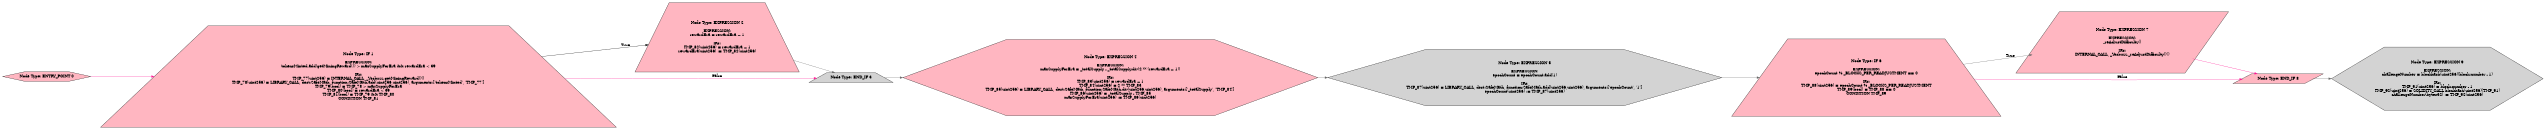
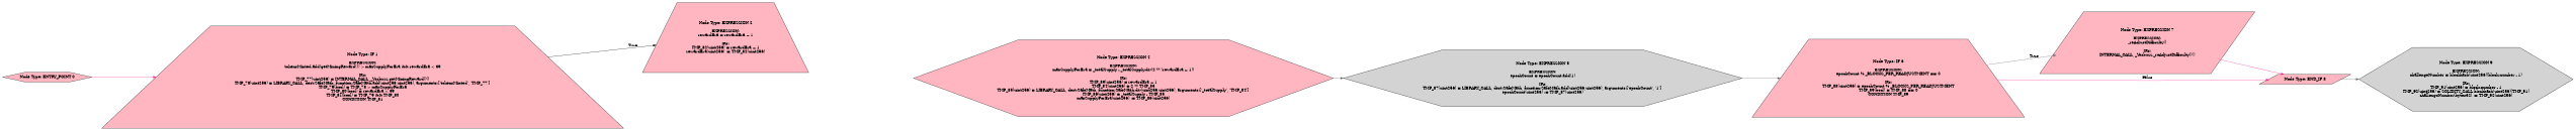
  digraph {
    rankdir=LR
    node [style=filled fillcolor=lightpink shape=hexagon]
    edge [color=gray40]
    n1 [label="Node Type: ENTRY_POINT 0\n"]
    n2 [label="Node Type: IF 1\n\nEXPRESSION:\ntokensMinted.add(getMiningReward()) > maxSupplyForEra && rewardEra < 39\n\nIRs:\nTMP_77(uint256) = INTERNAL_CALL, _Yesbuzz.getMiningReward()()\nTMP_78(uint256) = LIBRARY_CALL, dest:SafeMath, function:SafeMath.add(uint256,uint256), arguments:['tokensMinted', 'TMP_77'] \nTMP_79(bool) = TMP_78 > maxSupplyForEra\nTMP_80(bool) = rewardEra < 39\nTMP_81(bool) = TMP_79 && TMP_80\nCONDITION TMP_81" shape=trapezium]
    n3 [label="Node Type: EXPRESSION 2\n\nEXPRESSION:\nrewardEra = rewardEra + 1\n\nIRs:\nTMP_82(uint256) = rewardEra + 1\nrewardEra(uint256) := TMP_82(uint256)" shape=trapezium]
-   n4 [label="Node Type: END_IF 3\n" fillcolor=lightgrey shape=trapezium]
    n5 [label="Node Type: EXPRESSION 4\n\nEXPRESSION:\nmaxSupplyForEra = _totalSupply - _totalSupply.div(2 ** (rewardEra + 1))\n\nIRs:\nTMP_83(uint256) = rewardEra + 1\nTMP_84(uint256) = 2 ** TMP_83\nTMP_85(uint256) = LIBRARY_CALL, dest:SafeMath, function:SafeMath.div(uint256,uint256), arguments:['_totalSupply', 'TMP_84'] \nTMP_86(uint256) = _totalSupply - TMP_85\nmaxSupplyForEra(uint256) := TMP_86(uint256)"]
    n6 [label="Node Type: EXPRESSION 5\n\nEXPRESSION:\nepochCount = epochCount.add(1)\n\nIRs:\nTMP_87(uint256) = LIBRARY_CALL, dest:SafeMath, function:SafeMath.add(uint256,uint256), arguments:['epochCount', '1'] \nepochCount(uint256) := TMP_87(uint256)" fillcolor=lightgrey]
    n7 [label="Node Type: IF 6\n\nEXPRESSION:\nepochCount % _BLOCKS_PER_READJUSTMENT == 0\n\nIRs:\nTMP_88(uint256) = epochCount % _BLOCKS_PER_READJUSTMENT\nTMP_89(bool) = TMP_88 == 0\nCONDITION TMP_89" shape=trapezium]
    n8 [label="Node Type: EXPRESSION 7\n\nEXPRESSION:\n_reAdjustDifficulty()\n\nIRs:\nINTERNAL_CALL, _Yesbuzz._reAdjustDifficulty()()" shape=parallelogram]
    n9 [label="Node Type: END_IF 8\n" shape=parallelogram]
    n10 [label="Node Type: EXPRESSION 9\n\nEXPRESSION:\nchallengeNumber = blockhash(uint256)(block.number - 1)\n\nIRs:\nTMP_91(uint256) = block.number - 1\nTMP_92(uint256) = SOLIDITY_CALL blockhash(uint256)(TMP_91)\nchallengeNumber(bytes32) := TMP_92(uint256)" fillcolor=lightgrey]
    n1 -> n2 [color=deeppink]
    n2 -> n3 [label=True color=black]
-   n2 -> n4 [label=False color=deeppink]
-   n3 -> n4
-   n4 -> n5
    n5 -> n6
    n6 -> n7
    n7 -> n8 [label=True]
    n7 -> n9 [label=False color=deeppink]
    n8 -> n9 [color=deeppink]
    n9 -> n10
  }
